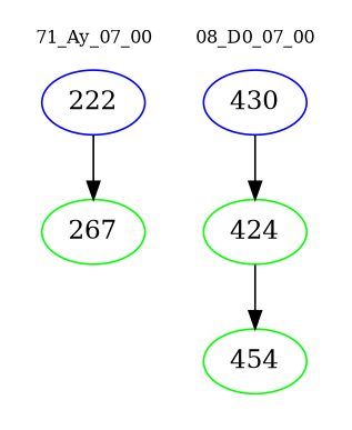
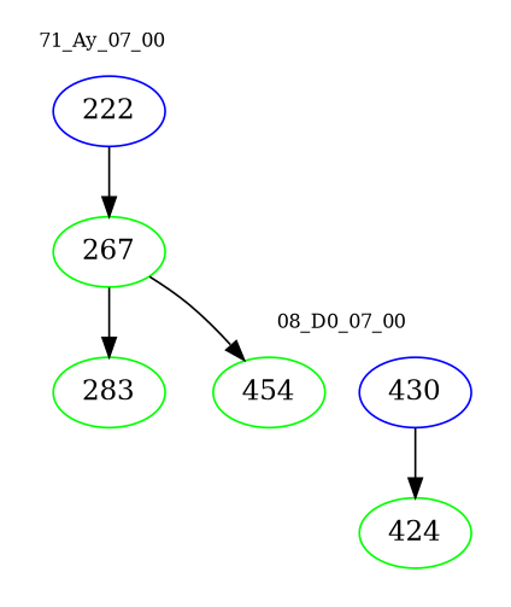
  digraph {
    node [color=green]
    edge [color=black]
    n1 [color=blue label=222]
    n2 [label=267]
+   n3 [label=283]
    n4 [color=blue label=430]
    n5 [label=424]
    n6 [label=454]
    subgraph cluster_1 {
      color=white
      fontsize=10
      label="71_Ay_07_00"
      n1
      n2
+     n3
    }
    subgraph cluster_2 {
      color=white
      fontsize=10
      label="08_D0_07_00"
      n4
      n5
      n6
    }
    n1 -> n2
+   n2 -> n3
    n4 -> n5
-   n5 -> n6
+   n2 -> n6
  }
